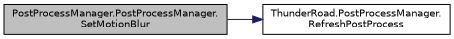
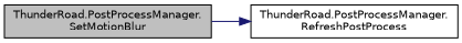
  digraph {
    rankdir=LR
    node [color=black fontname=Helvetica fontsize=10 shape=record style=filled]
-   n1 [fillcolor=grey75 fontcolor=black height=0.2 label="PostProcessManager.PostProcessManager.\lSetMotionBlur" width=0.4]
+   n1 [fillcolor=grey75 fontcolor=black height=0.2 label="ThunderRoad.PostProcessManager.\lSetMotionBlur" width=0.4]
    n2 [fillcolor=white height=0.2 label="ThunderRoad.PostProcessManager.\lRefreshPostProcess" width=0.4]
    n1 -> n2 [color=midnightblue fontname=Helvetica fontsize=10 labelfontname=Helvetica labelfontsize=10 style=solid]
  }
